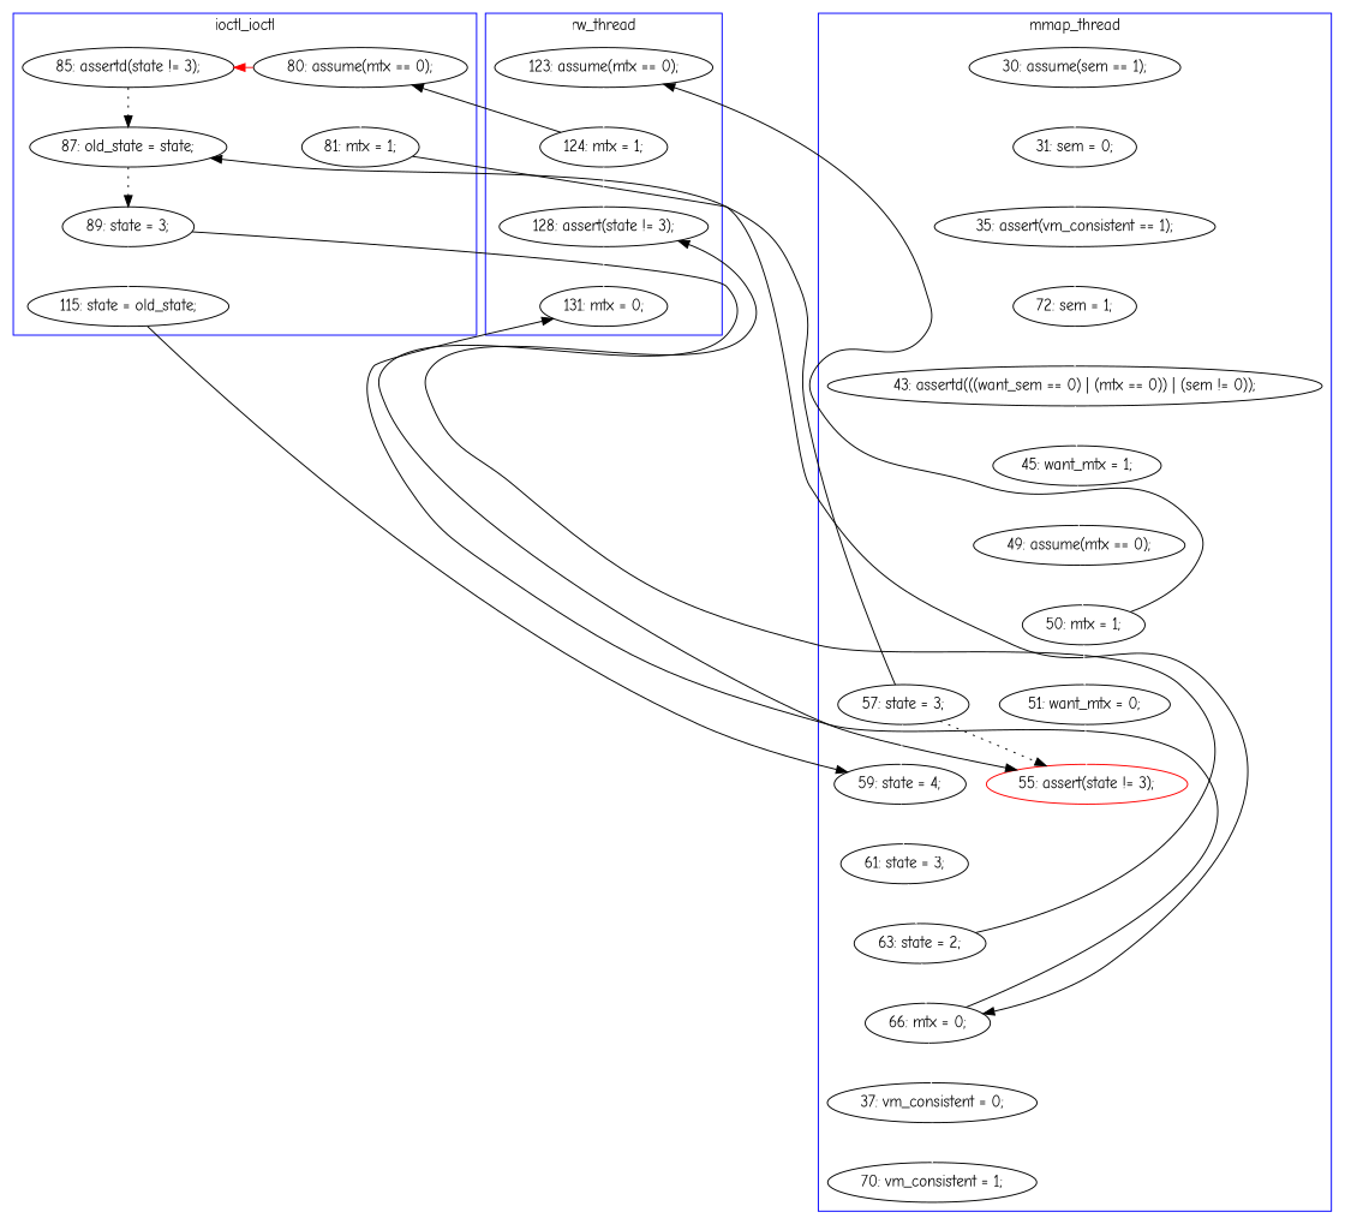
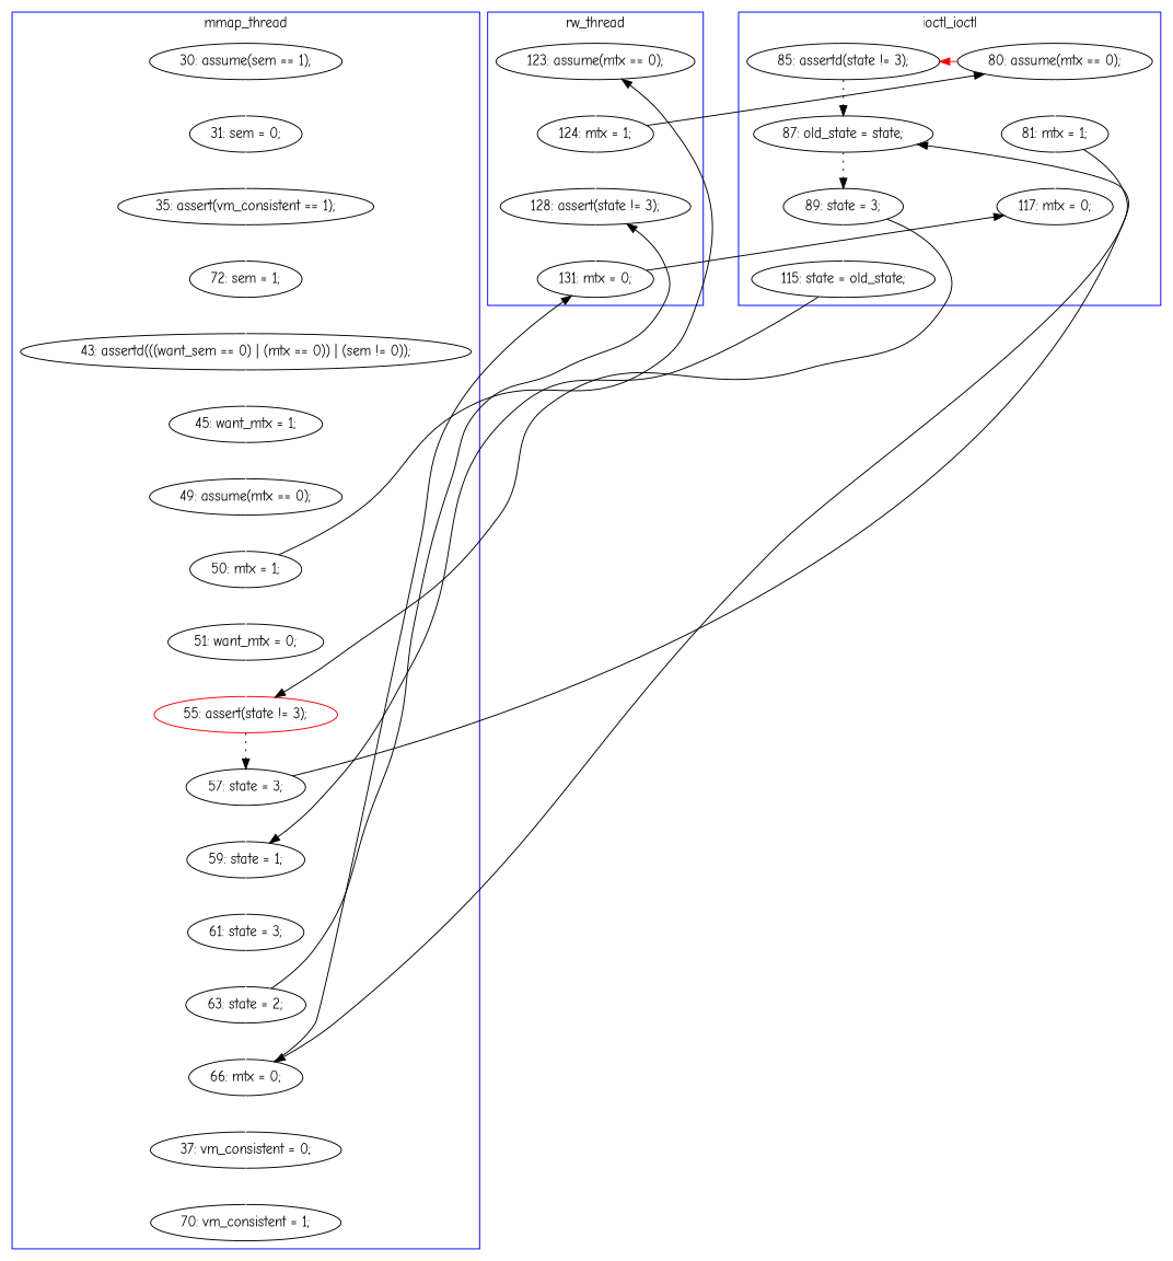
  digraph {
    fontname="Comic Neue"
    node [fontname="Comic Neue"]
    edge [color=white fontname="Comic Neue" style=solid]
+   n1 [label="117: mtx = 0;"]
    n2 [label="80: assume(mtx == 0);"]
    n3 [label="81: mtx = 1;"]
    n4 [label="89: state = 3;"]
    n5 [label="115: state = old_state;"]
    n6 [label="85: assertd(state != 3);"]
    n7 [label="87: old_state = state;"]
    n8 [label="30: assume(sem == 1);"]
    n9 [label="31: sem = 0;"]
    n10 [label="57: state = 3;"]
-   n11 [label="59: state = 4;"]
+   n11 [label="59: state = 1;"]
    n12 [label="43: assertd(((want_sem == 0) | (mtx == 0)) | (sem != 0));"]
    n13 [label="45: want_mtx = 1;"]
    n14 [label="72: sem = 1;"]
    n15 [color=red label="55: assert(state != 3);"]
    n16 [label="63: state = 2;"]
    n17 [label="35: assert(vm_consistent == 1);"]
    n18 [label="66: mtx = 0;"]
    n19 [label="50: mtx = 1;"]
    n20 [label="61: state = 3;"]
    n21 [label="37: vm_consistent = 0;"]
    n22 [label="49: assume(mtx == 0);"]
    n23 [label="51: want_mtx = 0;"]
    n24 [label="70: vm_consistent = 1;"]
    n25 [label="131: mtx = 0;"]
    n26 [label="128: assert(state != 3);"]
    n27 [label="124: mtx = 1;"]
    n28 [label="123: assume(mtx == 0);"]
    subgraph cluster_1 {
      color=blue
      label=ioctl_ioctl
+     n1
      n2
      n3
      n4
      n5
      n6
      n7
    }
    subgraph cluster_2 {
      color=blue
      label=mmap_thread
      n8
      n9
      n10
      n11
      n12
      n13
      n14
      n15
      n16
      n17
      n18
      n19
      n20
      n21
      n22
      n23
      n24
    }
    subgraph cluster_3 {
      color=blue
      label=rw_thread
      n25
      n26
      n27
      n28
    }
    n2 -> n3
    n2 -> n6 [color=red constraint=false]
+   n3 -> n1
    n3 -> n18 [color=black constraint=false]
    n4 -> n5
    n4 -> n15 [color=black constraint=false]
    n5 -> n11 [color=black constraint=false]
    n6 -> n7 [color=black style=dotted]
    n7 -> n4 [color=black style=dotted]
    n8 -> n9
    n9 -> n17
    n10 -> n7 [color=black constraint=false]
    n10 -> n11
    n11 -> n20
    n12 -> n13
    n13 -> n22
    n14 -> n12
-   n10 -> n15 [color=black style=dotted]
+   n15 -> n10 [color=black style=dotted]
    n16 -> n18
    n16 -> n26 [color=black constraint=false]
    n17 -> n14
    n18 -> n21
    n18 -> n25 [color=black constraint=false]
    n19 -> n23
    n19 -> n28 [color=black constraint=false]
    n20 -> n16
    n21 -> n24
    n22 -> n19
    n23 -> n15
+   n25 -> n1 [color=black constraint=false]
    n26 -> n25
    n27 -> n2 [color=black constraint=false]
    n27 -> n26
    n28 -> n27
  }
